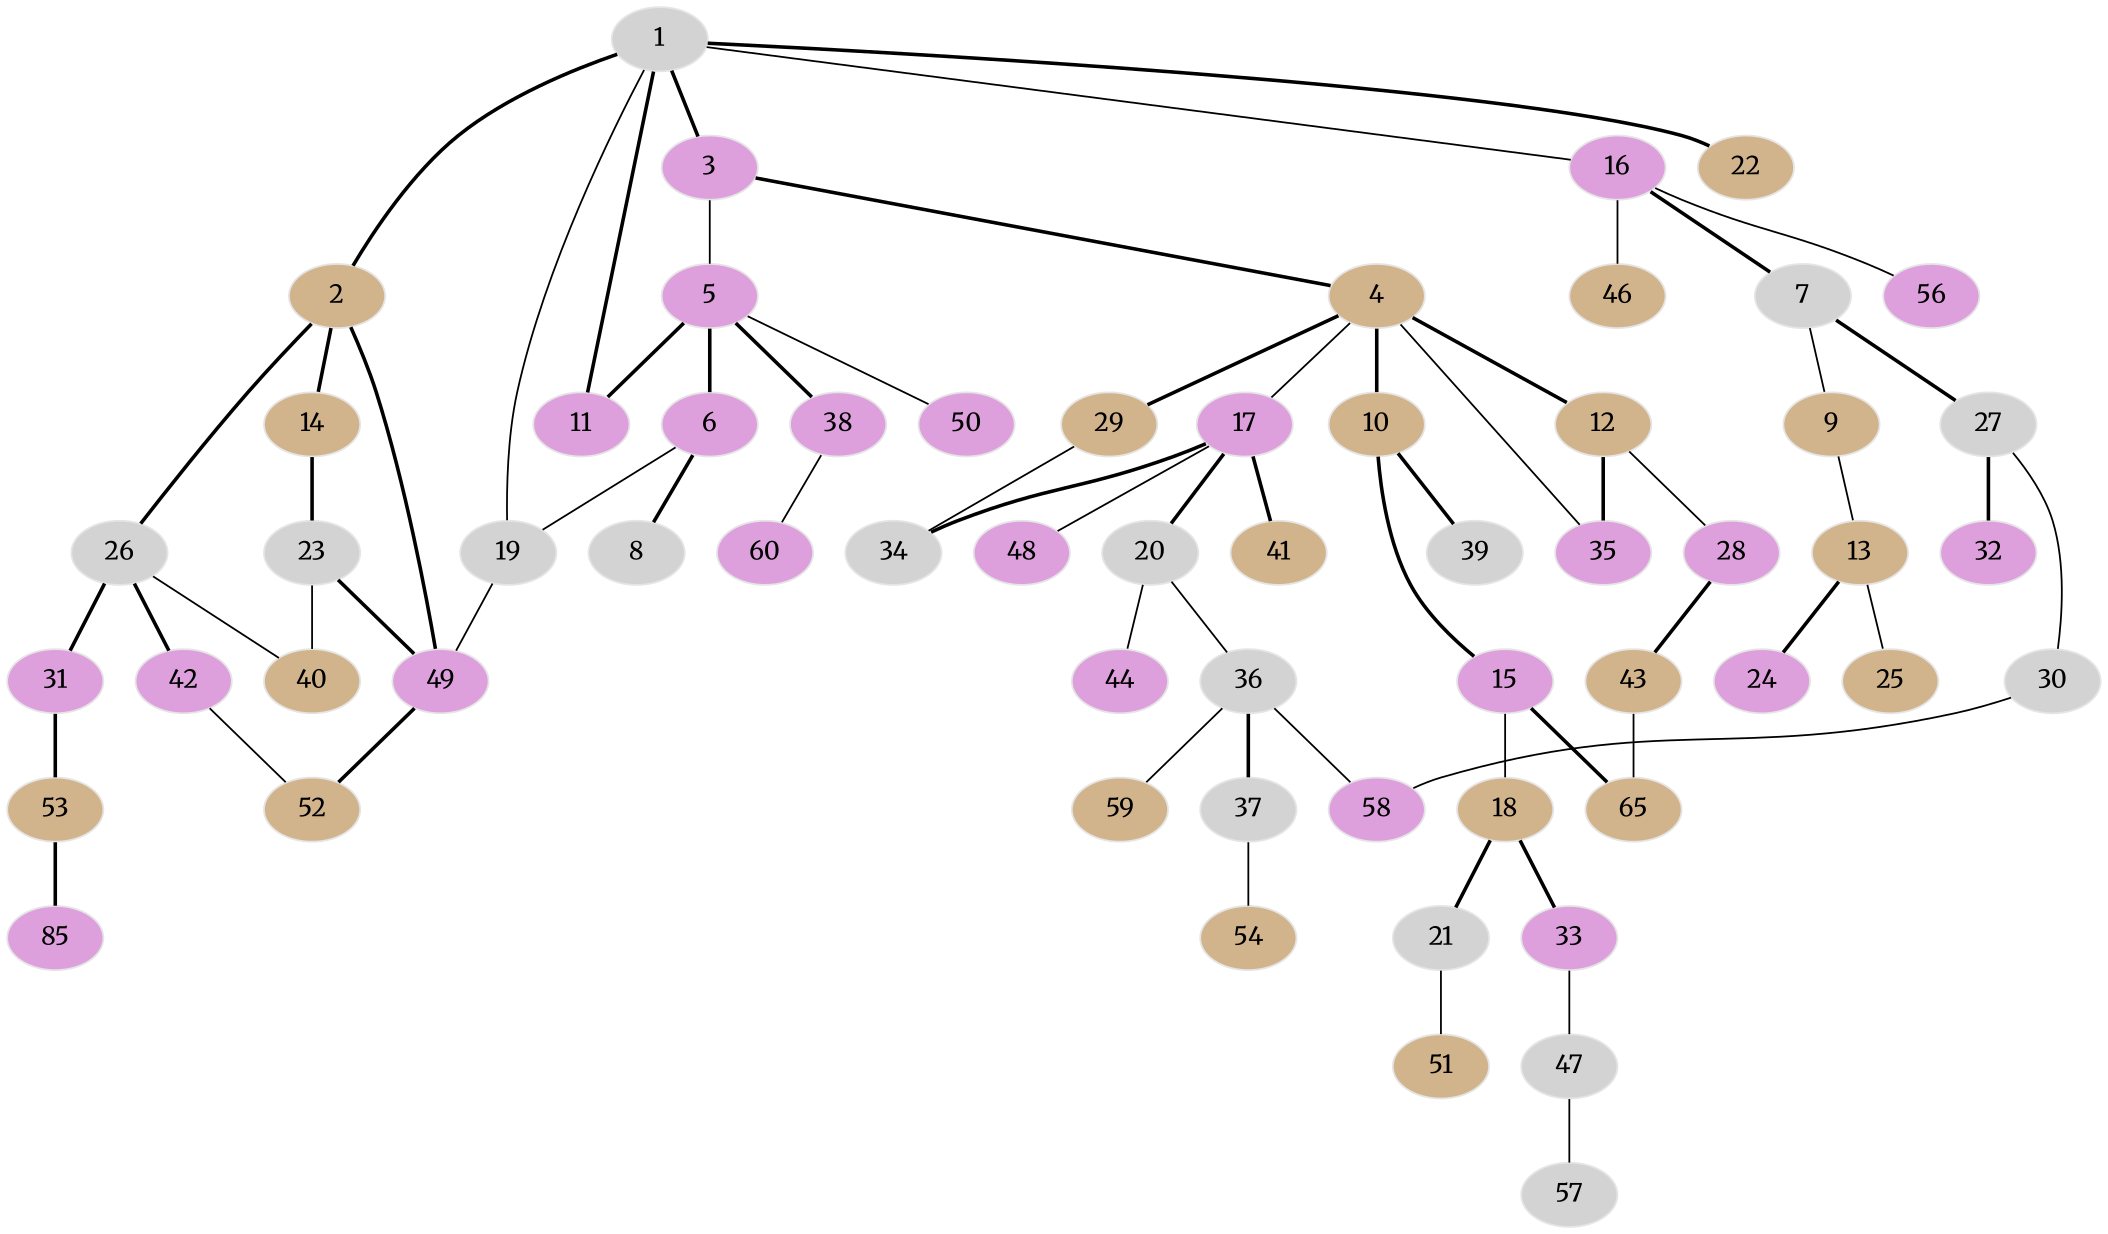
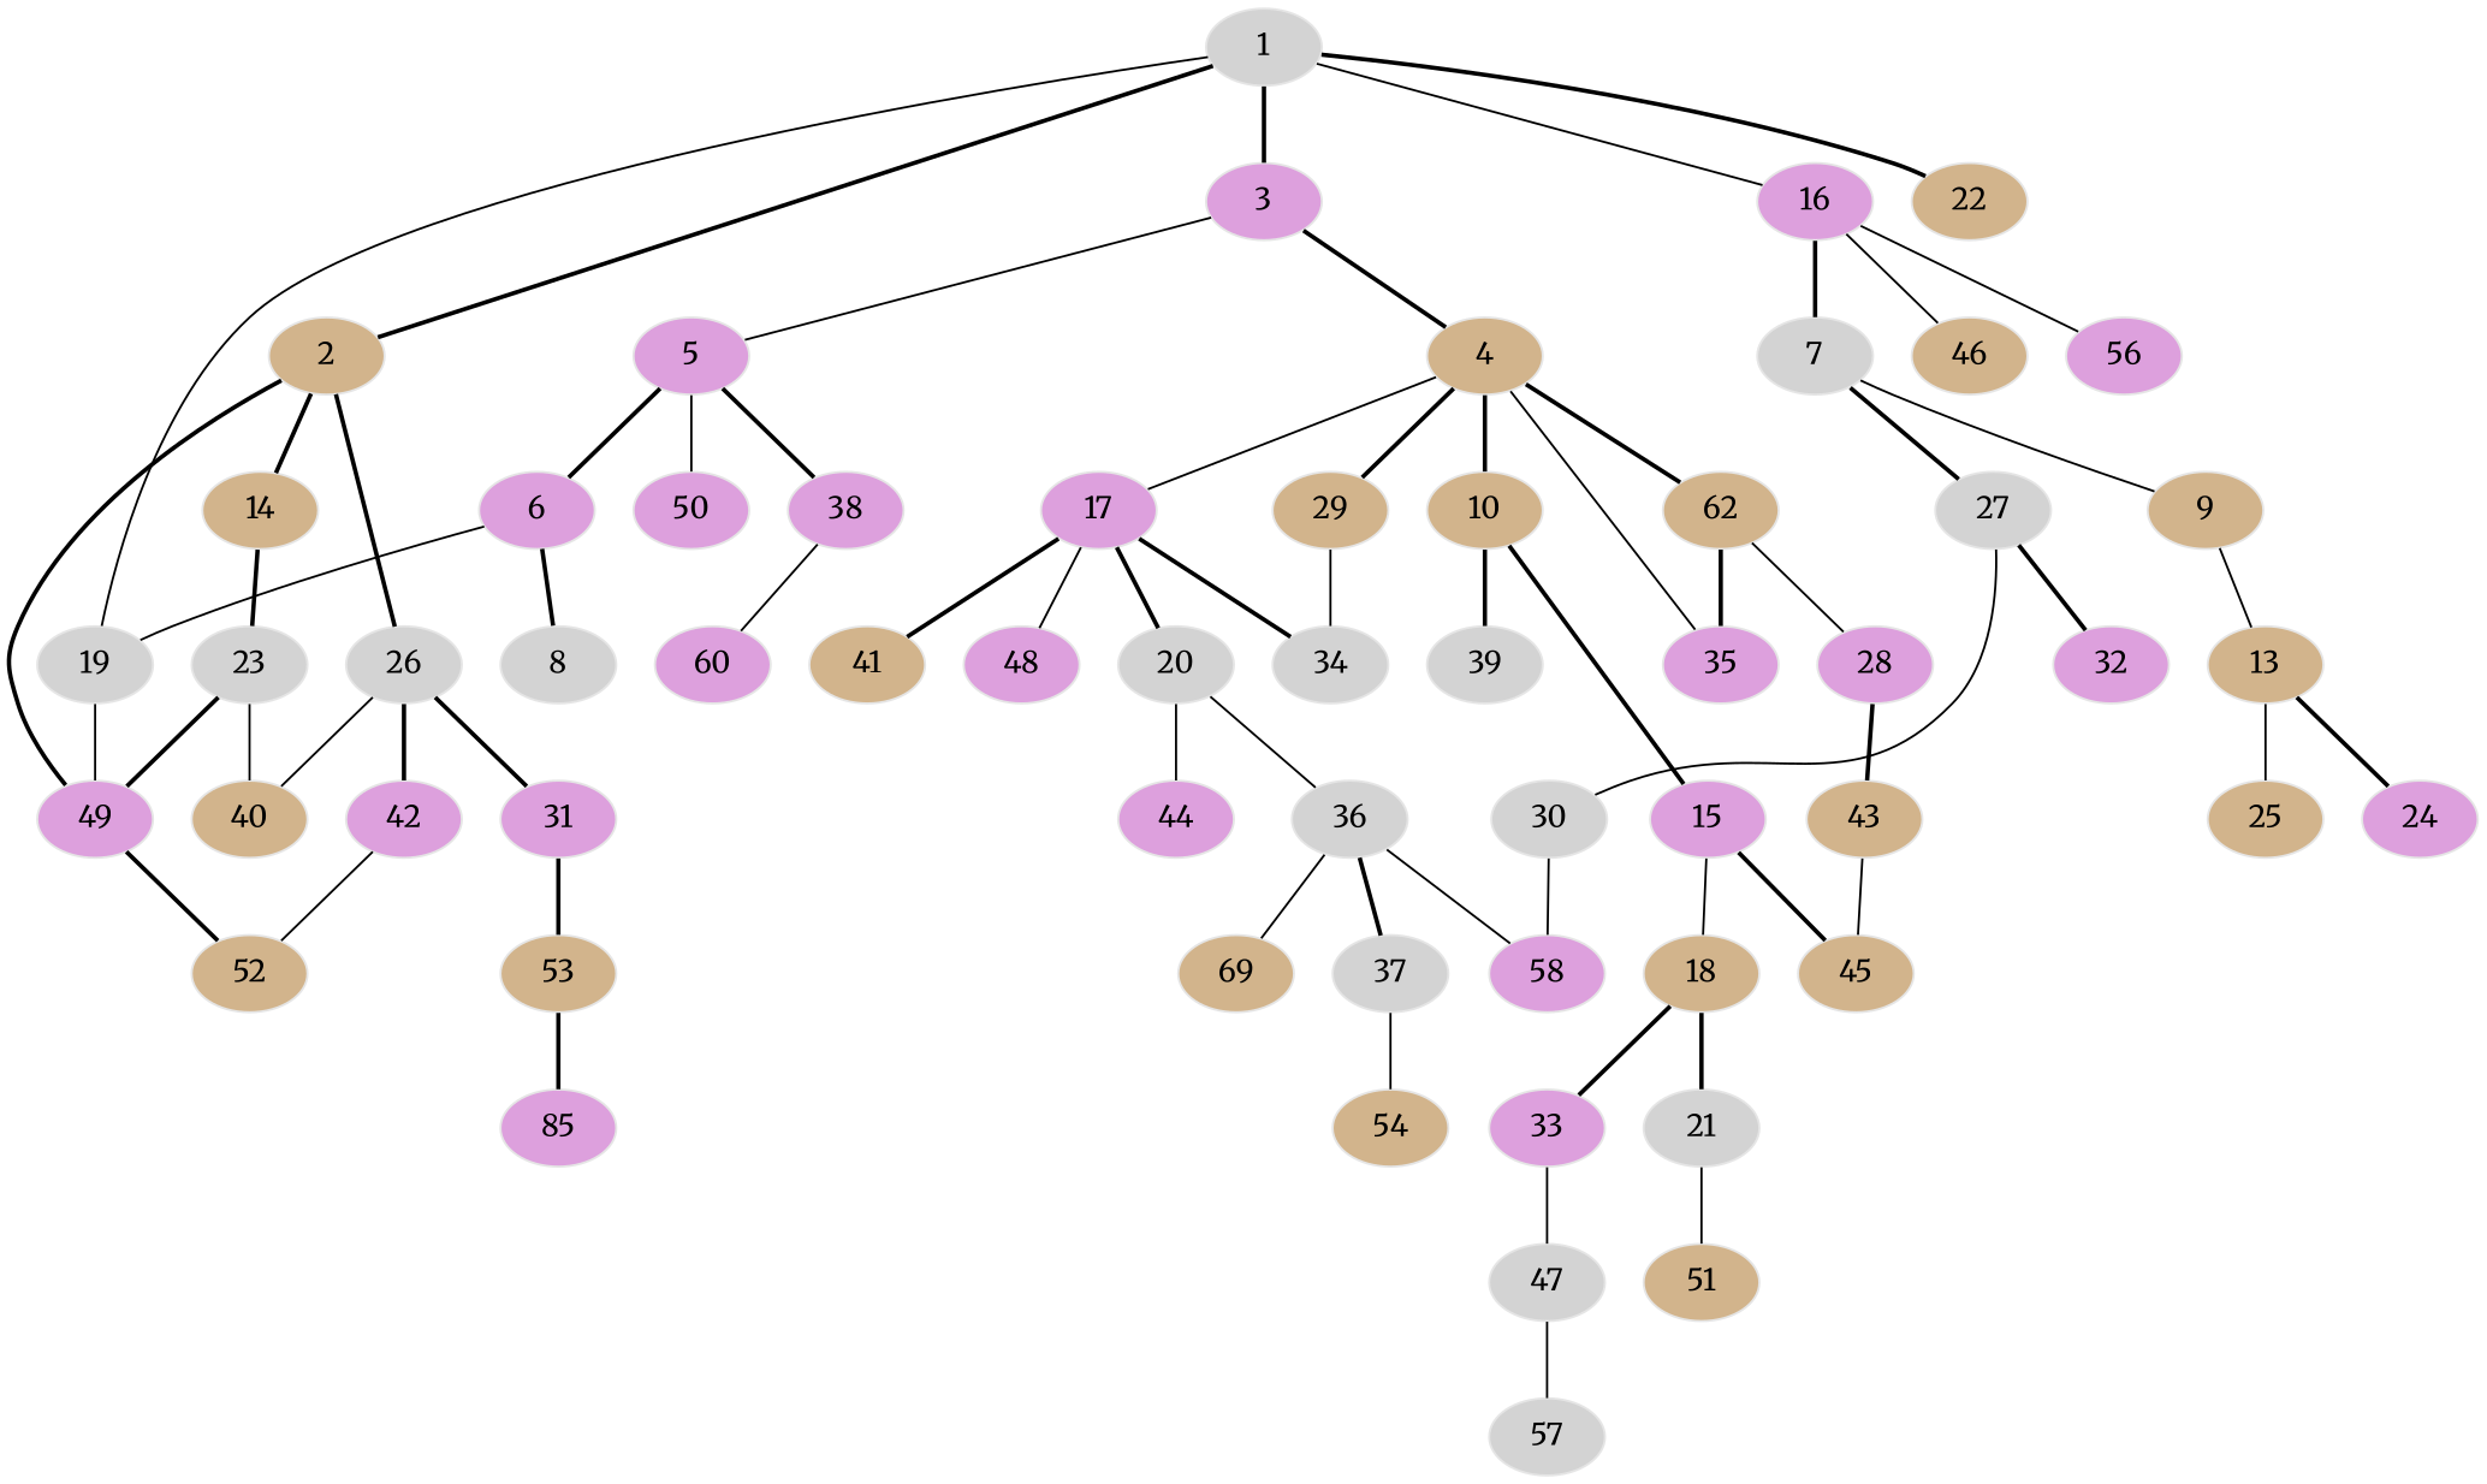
  graph {
    fontname=Merriweather
    node [color=gray90 fillcolor=plum fontname=Merriweather style=filled]
    edge [fontname=Merriweather style=bold weight=1.0]
    1 [fillcolor=lightgrey]
    2 [fillcolor=tan]
    3
-   11
    16
    19 [fillcolor=lightgrey]
    22 [fillcolor=tan]
    14 [fillcolor=tan]
    26 [fillcolor=lightgrey]
    49
    4 [fillcolor=tan]
    5
    7 [fillcolor=lightgrey]
    46 [fillcolor=tan]
    56
    23 [fillcolor=lightgrey]
    40 [fillcolor=tan]
    31
    42
    52 [fillcolor=tan]
    10 [fillcolor=tan]
-   12 [fillcolor=tan]
+   12 [fillcolor=tan label=62]
    17
    29 [fillcolor=tan]
    35
    6
    38
    50
    9 [fillcolor=tan]
    27 [fillcolor=lightgrey]
    15
    39 [fillcolor=lightgrey]
    28
    20 [fillcolor=lightgrey]
    34 [fillcolor=lightgrey]
    41 [fillcolor=tan]
    48
    8 [fillcolor=lightgrey]
    60
    13 [fillcolor=tan]
    30 [fillcolor=lightgrey]
    32
    24
    25 [fillcolor=tan]
    18 [fillcolor=tan]
-   45 [fillcolor=tan label=65]
+   45 [fillcolor=tan]
    43 [fillcolor=tan]
    21 [fillcolor=lightgrey]
    33
    36 [fillcolor=lightgrey]
    44
    51 [fillcolor=tan]
    47 [fillcolor=lightgrey]
    58
    37 [fillcolor=lightgrey]
-   59 [fillcolor=tan]
+   59 [fillcolor=tan label=69]
    53 [fillcolor=tan]
    n58 [label=85]
    57 [fillcolor=lightgrey]
    54 [fillcolor=tan]
    1 -- 2
    1 -- 3
-   1 -- 11
    1 -- 16 [style=solid]
    1 -- 19 [style=solid]
    1 -- 22
    2 -- 14
    2 -- 26
    2 -- 49
    3 -- 4
    3 -- 5 [style=solid]
    16 -- 7
    16 -- 46 [style=solid]
    16 -- 56 [style=solid]
    19 -- 49 [style=solid]
    14 -- 23
    26 -- 40 [style=solid]
    26 -- 31 [weight=3.0]
    26 -- 42
    49 -- 52
    4 -- 10 [weight=2.0]
    4 -- 12
    4 -- 17 [style=solid]
    4 -- 29
    4 -- 35 [style=solid]
-   5 -- 11
    5 -- 6 [weight=2.0]
    5 -- 38
    5 -- 50 [style=solid]
    7 -- 9 [style=solid]
    7 -- 27
    23 -- 49
    23 -- 40 [style=solid]
    31 -- 53
    42 -- 52 [style=solid]
    10 -- 15
    10 -- 39
    12 -- 35
    12 -- 28 [style=solid]
    17 -- 20
    17 -- 34
    17 -- 41 [weight=2.0]
    17 -- 48 [style=solid]
    29 -- 34 [style=solid]
    6 -- 19 [style=solid]
    6 -- 8
    38 -- 60 [style=solid]
    9 -- 13 [style=solid]
    27 -- 30 [style=solid]
    27 -- 32
    15 -- 18 [style=solid]
    15 -- 45 [weight=2.0]
    28 -- 43
    20 -- 36 [style=solid]
    20 -- 44 [style=solid]
    13 -- 24
    13 -- 25 [style=solid weight=2.0]
    30 -- 58 [style=solid]
    18 -- 21
    18 -- 33
    43 -- 45 [style=solid]
    21 -- 51 [style=solid]
    33 -- 47 [style=solid]
    36 -- 58 [style=solid]
    36 -- 37
    36 -- 59 [style=solid]
    47 -- 57 [style=solid]
    37 -- 54 [style=solid]
    53 -- n58
  }
